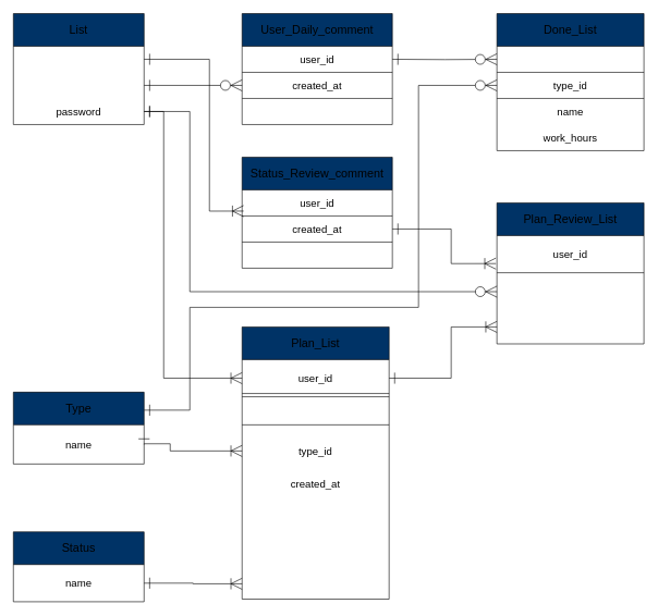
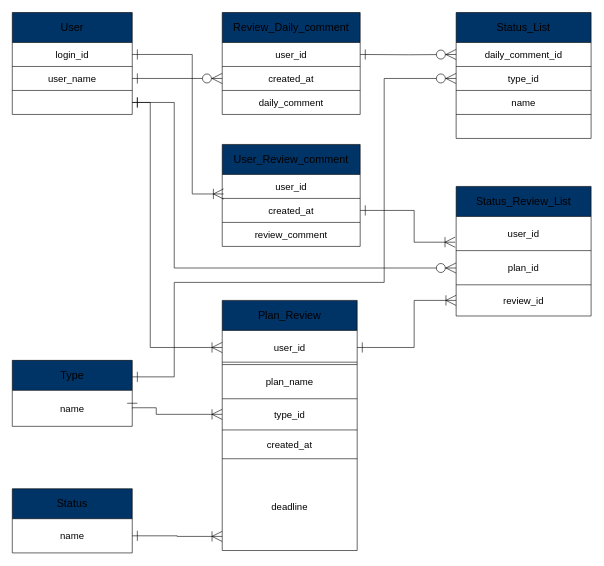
  <mxCell id="0" />
  <mxCell id="1" parent="0" />
- <mxCell id="2" value="&lt;font style=&quot;font-size: 18px&quot;&gt;List&lt;/font&gt;" style="shape=table;html=1;whiteSpace=wrap;startSize=50;container=1;collapsible=0;childLayout=tableLayout;fillColor=#003366;fontSize=17;" parent="1" vertex="1"><mxGeometry x="20" y="20" width="200" height="170" as="geometry" /></mxCell>
+ <mxCell id="2" value="&lt;font style=&quot;font-size: 18px&quot;&gt;User&lt;/font&gt;" style="shape=table;html=1;whiteSpace=wrap;startSize=50;container=1;collapsible=0;childLayout=tableLayout;fillColor=#003366;fontSize=17;" parent="1" vertex="1"><mxGeometry x="20" y="20" width="200" height="170" as="geometry" /></mxCell>
  <mxCell id="3" value="" style="shape=partialRectangle;html=1;whiteSpace=wrap;collapsible=0;dropTarget=0;pointerEvents=0;fillColor=none;top=0;left=0;bottom=0;right=0;points=[[0,0.5],[1,0.5]];portConstraint=eastwest;fontSize=14;" parent="2" vertex="1"><mxGeometry y="50" width="200" height="40" as="geometry" /></mxCell>
+ <mxCell id="4" value="&lt;font style=&quot;font-size: 16px;&quot;&gt;login_id&lt;/font&gt;" style="shape=partialRectangle;html=1;whiteSpace=wrap;connectable=0;overflow=hidden;fillColor=none;top=0;left=0;bottom=0;right=0;fontSize=16;" parent="3" vertex="1"><mxGeometry width="200" height="40" as="geometry" /></mxCell>
  <mxCell id="5" value="" style="shape=partialRectangle;html=1;whiteSpace=wrap;collapsible=0;dropTarget=0;pointerEvents=0;fillColor=none;top=0;left=0;bottom=0;right=0;points=[[0,0.5],[1,0.5]];portConstraint=eastwest;" parent="2" vertex="1"><mxGeometry y="90" width="200" height="40" as="geometry" /></mxCell>
+ <mxCell id="6" value="&lt;font style=&quot;font-size: 16px;&quot;&gt;user_name&lt;/font&gt;" style="shape=partialRectangle;html=1;whiteSpace=wrap;connectable=0;overflow=hidden;fillColor=none;top=0;left=0;bottom=0;right=0;fontSize=16;" parent="5" vertex="1"><mxGeometry width="200" height="40" as="geometry" /></mxCell>
  <mxCell id="7" value="" style="shape=partialRectangle;html=1;whiteSpace=wrap;collapsible=0;dropTarget=0;pointerEvents=0;fillColor=none;top=0;left=0;bottom=0;right=0;points=[[0,0.5],[1,0.5]];portConstraint=eastwest;" parent="2" vertex="1"><mxGeometry y="130" width="200" height="40" as="geometry" /></mxCell>
- <mxCell id="8" value="&lt;font style=&quot;font-size: 16px;&quot;&gt;password&lt;/font&gt;" style="shape=partialRectangle;html=1;whiteSpace=wrap;connectable=0;overflow=hidden;fillColor=none;top=0;left=0;bottom=0;right=0;fontSize=16;" parent="7" vertex="1"><mxGeometry width="200" height="40" as="geometry" /></mxCell>
- <mxCell id="9" value="&lt;font style=&quot;font-size: 18px&quot;&gt;Done_List&lt;/font&gt;" style="shape=table;html=1;whiteSpace=wrap;startSize=50;container=1;collapsible=0;childLayout=tableLayout;fillColor=#003366;rounded=0;" parent="1" vertex="1"><mxGeometry x="760" y="20" width="225" height="210" as="geometry" /></mxCell>
+ <mxCell id="9" value="&lt;font style=&quot;font-size: 18px&quot;&gt;Status_List&lt;/font&gt;" style="shape=table;html=1;whiteSpace=wrap;startSize=50;container=1;collapsible=0;childLayout=tableLayout;fillColor=#003366;rounded=0;" parent="1" vertex="1"><mxGeometry x="760" y="20" width="225" height="210" as="geometry" /></mxCell>
  <mxCell id="10" value="" style="shape=partialRectangle;html=1;whiteSpace=wrap;collapsible=0;dropTarget=0;pointerEvents=0;fillColor=none;top=0;left=0;bottom=0;right=0;points=[[0,0.5],[1,0.5]];portConstraint=eastwest;" parent="9" vertex="1"><mxGeometry y="50" width="225" height="40" as="geometry" /></mxCell>
+ <mxCell id="11" value="&lt;font style=&quot;font-size: 16px;&quot;&gt;daily_comment_id&lt;/font&gt;" style="shape=partialRectangle;html=1;whiteSpace=wrap;connectable=0;overflow=hidden;fillColor=none;top=0;left=0;bottom=0;right=0;fontSize=16;" parent="10" vertex="1"><mxGeometry width="225" height="40" as="geometry" /></mxCell>
  <mxCell id="12" value="" style="shape=partialRectangle;html=1;whiteSpace=wrap;collapsible=0;dropTarget=0;pointerEvents=0;fillColor=none;top=0;left=0;bottom=0;right=0;points=[[0,0.5],[1,0.5]];portConstraint=eastwest;" parent="9" vertex="1"><mxGeometry y="90" width="225" height="40" as="geometry" /></mxCell>
  <mxCell id="13" value="&lt;span style=&quot;font-size: 16px;&quot;&gt;type_id&lt;/span&gt;" style="shape=partialRectangle;html=1;whiteSpace=wrap;connectable=0;overflow=hidden;fillColor=none;top=0;left=0;bottom=0;right=0;fontSize=16;" parent="12" vertex="1"><mxGeometry width="225" height="40" as="geometry" /></mxCell>
  <mxCell id="14" value="" style="shape=partialRectangle;html=1;whiteSpace=wrap;collapsible=0;dropTarget=0;pointerEvents=0;fillColor=none;top=0;left=0;bottom=0;right=0;points=[[0,0.5],[1,0.5]];portConstraint=eastwest;" parent="9" vertex="1"><mxGeometry y="130" width="225" height="40" as="geometry" /></mxCell>
  <mxCell id="15" value="&lt;font style=&quot;font-size: 16px;&quot;&gt;name&lt;/font&gt;" style="shape=partialRectangle;html=1;whiteSpace=wrap;connectable=0;overflow=hidden;fillColor=none;top=0;left=0;bottom=0;right=0;fontSize=16;" parent="14" vertex="1"><mxGeometry width="225" height="40" as="geometry" /></mxCell>
  <mxCell id="16" value="" style="shape=partialRectangle;html=1;whiteSpace=wrap;collapsible=0;dropTarget=0;pointerEvents=0;fillColor=none;top=0;left=0;bottom=0;right=0;points=[[0,0.5],[1,0.5]];portConstraint=eastwest;" parent="9" vertex="1"><mxGeometry y="170" width="225" height="40" as="geometry" /></mxCell>
- <mxCell id="17" value="&lt;font style=&quot;font-size: 16px;&quot;&gt;work_hours&lt;/font&gt;" style="shape=partialRectangle;html=1;whiteSpace=wrap;connectable=0;overflow=hidden;fillColor=none;top=0;left=0;bottom=0;right=0;fontSize=16;" parent="16" vertex="1"><mxGeometry width="225" height="40" as="geometry" /></mxCell>
- <mxCell id="18" value="&lt;font style=&quot;font-size: 18px&quot;&gt;User_Daily_comment&lt;/font&gt;" style="shape=table;html=1;whiteSpace=wrap;startSize=50;container=1;collapsible=0;childLayout=tableLayout;fillColor=#003366;" parent="1" vertex="1"><mxGeometry x="370" y="20" width="230" height="170" as="geometry" /></mxCell>
+ <mxCell id="18" value="&lt;font style=&quot;font-size: 18px&quot;&gt;Review_Daily_comment&lt;/font&gt;" style="shape=table;html=1;whiteSpace=wrap;startSize=50;container=1;collapsible=0;childLayout=tableLayout;fillColor=#003366;" parent="1" vertex="1"><mxGeometry x="370" y="20" width="230" height="170" as="geometry" /></mxCell>
  <mxCell id="19" value="" style="shape=partialRectangle;html=1;whiteSpace=wrap;collapsible=0;dropTarget=0;pointerEvents=0;fillColor=none;top=0;left=0;bottom=0;right=0;points=[[0,0.5],[1,0.5]];portConstraint=eastwest;" parent="18" vertex="1"><mxGeometry y="50" width="230" height="40" as="geometry" /></mxCell>
  <mxCell id="20" value="&lt;font style=&quot;font-size: 16px;&quot;&gt;user_id&lt;/font&gt;" style="shape=partialRectangle;html=1;whiteSpace=wrap;connectable=0;overflow=hidden;fillColor=none;top=0;left=0;bottom=0;right=0;fontSize=16;" parent="19" vertex="1"><mxGeometry width="230" height="40" as="geometry" /></mxCell>
  <mxCell id="21" value="" style="shape=partialRectangle;html=1;whiteSpace=wrap;collapsible=0;dropTarget=0;pointerEvents=0;fillColor=none;top=0;left=0;bottom=0;right=0;points=[[0,0.5],[1,0.5]];portConstraint=eastwest;" parent="18" vertex="1"><mxGeometry y="90" width="230" height="40" as="geometry" /></mxCell>
  <mxCell id="22" value="&lt;font style=&quot;font-size: 16px;&quot;&gt;created_at&lt;/font&gt;" style="shape=partialRectangle;html=1;whiteSpace=wrap;connectable=0;overflow=hidden;fillColor=none;top=0;left=0;bottom=0;right=0;fontSize=16;" parent="21" vertex="1"><mxGeometry width="230" height="40" as="geometry" /></mxCell>
  <mxCell id="23" value="" style="shape=partialRectangle;html=1;whiteSpace=wrap;collapsible=0;dropTarget=0;pointerEvents=0;fillColor=none;top=0;left=0;bottom=0;right=0;points=[[0,0.5],[1,0.5]];portConstraint=eastwest;" parent="18" vertex="1"><mxGeometry y="130" width="230" height="40" as="geometry" /></mxCell>
- <mxCell id="25" value="&lt;font style=&quot;font-size: 18px&quot;&gt;Status_Review_comment&lt;/font&gt;" style="shape=table;html=1;whiteSpace=wrap;startSize=50;container=1;collapsible=0;childLayout=tableLayout;fillColor=#003366;" parent="1" vertex="1"><mxGeometry x="370" y="240" width="230" height="170" as="geometry" /></mxCell>
+ <mxCell id="24" value="&lt;font style=&quot;font-size: 16px;&quot;&gt;daily_comment&lt;/font&gt;" style="shape=partialRectangle;html=1;whiteSpace=wrap;connectable=0;overflow=hidden;fillColor=none;top=0;left=0;bottom=0;right=0;fontSize=16;" parent="23" vertex="1"><mxGeometry width="230" height="40" as="geometry" /></mxCell>
+ <mxCell id="25" value="&lt;font style=&quot;font-size: 18px&quot;&gt;User_Review_comment&lt;/font&gt;" style="shape=table;html=1;whiteSpace=wrap;startSize=50;container=1;collapsible=0;childLayout=tableLayout;fillColor=#003366;" parent="1" vertex="1"><mxGeometry x="370" y="240" width="230" height="170" as="geometry" /></mxCell>
  <mxCell id="26" value="" style="shape=partialRectangle;html=1;whiteSpace=wrap;collapsible=0;dropTarget=0;pointerEvents=0;fillColor=none;top=0;left=0;bottom=0;right=0;points=[[0,0.5],[1,0.5]];portConstraint=eastwest;" parent="25" vertex="1"><mxGeometry y="50" width="230" height="40" as="geometry" /></mxCell>
  <mxCell id="27" value="&lt;font style=&quot;font-size: 16px;&quot;&gt;user_id&lt;/font&gt;" style="shape=partialRectangle;html=1;whiteSpace=wrap;connectable=0;overflow=hidden;fillColor=none;top=0;left=0;bottom=0;right=0;fontSize=16;" parent="26" vertex="1"><mxGeometry width="230" height="40" as="geometry" /></mxCell>
  <mxCell id="28" value="" style="shape=partialRectangle;html=1;whiteSpace=wrap;collapsible=0;dropTarget=0;pointerEvents=0;fillColor=none;top=0;left=0;bottom=0;right=0;points=[[0,0.5],[1,0.5]];portConstraint=eastwest;" parent="25" vertex="1"><mxGeometry y="90" width="230" height="40" as="geometry" /></mxCell>
  <mxCell id="29" value="&lt;font style=&quot;font-size: 16px;&quot;&gt;created_at&lt;/font&gt;" style="shape=partialRectangle;html=1;whiteSpace=wrap;connectable=0;overflow=hidden;fillColor=none;top=0;left=0;bottom=0;right=0;fontSize=16;" parent="28" vertex="1"><mxGeometry width="230" height="40" as="geometry" /></mxCell>
  <mxCell id="30" value="" style="shape=partialRectangle;html=1;whiteSpace=wrap;collapsible=0;dropTarget=0;pointerEvents=0;fillColor=none;top=0;left=0;bottom=0;right=0;points=[[0,0.5],[1,0.5]];portConstraint=eastwest;" parent="25" vertex="1"><mxGeometry y="130" width="230" height="40" as="geometry" /></mxCell>
- <mxCell id="32" value="&lt;font style=&quot;font-size: 18px&quot;&gt;Plan_List&lt;/font&gt;" style="shape=table;html=1;whiteSpace=wrap;startSize=50;container=1;collapsible=0;childLayout=tableLayout;fillColor=#003366;rounded=0;" parent="1" vertex="1"><mxGeometry x="370" y="500" width="225" height="417" as="geometry" /></mxCell>
+ <mxCell id="31" value="&lt;font style=&quot;font-size: 16px;&quot;&gt;review_comment&lt;/font&gt;" style="shape=partialRectangle;html=1;whiteSpace=wrap;connectable=0;overflow=hidden;fillColor=none;top=0;left=0;bottom=0;right=0;fontSize=16;" parent="30" vertex="1"><mxGeometry width="230" height="40" as="geometry" /></mxCell>
+ <mxCell id="32" value="&lt;font style=&quot;font-size: 18px&quot;&gt;Plan_Review&lt;/font&gt;" style="shape=table;html=1;whiteSpace=wrap;startSize=50;container=1;collapsible=0;childLayout=tableLayout;fillColor=#003366;rounded=0;" parent="1" vertex="1"><mxGeometry x="370" y="500" width="225" height="417" as="geometry" /></mxCell>
  <mxCell id="33" value="" style="shape=partialRectangle;html=1;whiteSpace=wrap;collapsible=0;dropTarget=0;pointerEvents=0;fillColor=none;top=0;left=0;bottom=0;right=0;points=[[0,0.5],[1,0.5]];portConstraint=eastwest;" parent="32" vertex="1"><mxGeometry y="50" width="225" height="57" as="geometry" /></mxCell>
  <mxCell id="34" value="&lt;font style=&quot;font-size: 16px&quot;&gt;user_id&lt;/font&gt;" style="shape=partialRectangle;html=1;whiteSpace=wrap;connectable=0;overflow=hidden;fillColor=none;top=0;left=0;bottom=0;right=0;fontSize=16;" parent="33" vertex="1"><mxGeometry width="225" height="57" as="geometry" /></mxCell>
  <mxCell id="35" value="" style="shape=partialRectangle;html=1;whiteSpace=wrap;collapsible=0;dropTarget=0;pointerEvents=0;fillColor=none;top=0;left=0;bottom=0;right=0;points=[[0,0.5],[1,0.5]];portConstraint=eastwest;" parent="32" vertex="1"><mxGeometry y="107" width="225" height="57" as="geometry" /></mxCell>
+ <mxCell id="36" value="&lt;font style=&quot;font-size: 16px;&quot;&gt;plan_name&lt;/font&gt;" style="shape=partialRectangle;html=1;whiteSpace=wrap;connectable=0;overflow=hidden;fillColor=none;top=0;left=0;bottom=0;right=0;fontSize=16;" parent="35" vertex="1"><mxGeometry width="225" height="57" as="geometry" /></mxCell>
  <mxCell id="37" value="" style="shape=partialRectangle;html=1;whiteSpace=wrap;collapsible=0;dropTarget=0;pointerEvents=0;fillColor=none;top=0;left=0;bottom=0;right=0;points=[[0,0.5],[1,0.5]];portConstraint=eastwest;" parent="32" vertex="1"><mxGeometry y="164" width="225" height="52" as="geometry" /></mxCell>
  <mxCell id="38" value="&lt;span style=&quot;font-size: 16px;&quot;&gt;type_id&lt;/span&gt;" style="shape=partialRectangle;html=1;whiteSpace=wrap;connectable=0;overflow=hidden;fillColor=none;top=0;left=0;bottom=0;right=0;fontSize=16;" parent="37" vertex="1"><mxGeometry width="225" height="52" as="geometry" /></mxCell>
  <mxCell id="39" value="" style="shape=partialRectangle;html=1;whiteSpace=wrap;collapsible=0;dropTarget=0;pointerEvents=0;fillColor=none;top=0;left=0;bottom=0;right=0;points=[[0,0.5],[1,0.5]];portConstraint=eastwest;" parent="32" vertex="1"><mxGeometry y="216" width="225" height="48" as="geometry" /></mxCell>
  <mxCell id="40" value="&lt;font style=&quot;font-size: 16px;&quot;&gt;created_at&lt;/font&gt;" style="shape=partialRectangle;html=1;whiteSpace=wrap;connectable=0;overflow=hidden;fillColor=none;top=0;left=0;bottom=0;right=0;fontSize=16;" parent="39" vertex="1"><mxGeometry width="225" height="48" as="geometry" /></mxCell>
  <mxCell id="41" value="" style="shape=partialRectangle;html=1;whiteSpace=wrap;collapsible=0;dropTarget=0;pointerEvents=0;fillColor=none;top=0;left=0;bottom=0;right=0;points=[[0,0.5],[1,0.5]];portConstraint=eastwest;" parent="32" vertex="1"><mxGeometry y="264" width="225" height="53" as="geometry" /></mxCell>
  <mxCell id="42" value="" style="shape=partialRectangle;html=1;whiteSpace=wrap;collapsible=0;dropTarget=0;pointerEvents=0;fillColor=none;top=0;left=0;bottom=0;right=0;points=[[0,0.5],[1,0.5]];portConstraint=eastwest;" parent="32" vertex="1"><mxGeometry y="317" width="225" height="53" as="geometry" /></mxCell>
+ <mxCell id="43" value="&lt;font style=&quot;font-size: 16px&quot;&gt;deadline&lt;/font&gt;" style="shape=partialRectangle;html=1;whiteSpace=wrap;connectable=0;overflow=hidden;fillColor=none;top=0;left=0;bottom=0;right=0;fontSize=16;" parent="42" vertex="1"><mxGeometry width="225" height="53" as="geometry" /></mxCell>
  <mxCell id="44" value="" style="shape=partialRectangle;html=1;whiteSpace=wrap;collapsible=0;dropTarget=0;pointerEvents=0;fillColor=none;top=0;left=0;bottom=0;right=0;points=[[0,0.5],[1,0.5]];portConstraint=eastwest;" parent="32" vertex="1"><mxGeometry y="370" width="225" height="47" as="geometry" /></mxCell>
- <mxCell id="45" value="&lt;font style=&quot;font-size: 18px&quot;&gt;Plan_Review_List&lt;/font&gt;" style="shape=table;html=1;whiteSpace=wrap;startSize=50;container=1;collapsible=0;childLayout=tableLayout;fillColor=#003366;rounded=0;" parent="1" vertex="1"><mxGeometry x="760" y="310" width="225" height="216" as="geometry" /></mxCell>
+ <mxCell id="45" value="&lt;font style=&quot;font-size: 18px&quot;&gt;Status_Review_List&lt;/font&gt;" style="shape=table;html=1;whiteSpace=wrap;startSize=50;container=1;collapsible=0;childLayout=tableLayout;fillColor=#003366;rounded=0;" parent="1" vertex="1"><mxGeometry x="760" y="310" width="225" height="216" as="geometry" /></mxCell>
  <mxCell id="46" value="" style="shape=partialRectangle;html=1;whiteSpace=wrap;collapsible=0;dropTarget=0;pointerEvents=0;fillColor=none;top=0;left=0;bottom=0;right=0;points=[[0,0.5],[1,0.5]];portConstraint=eastwest;" parent="45" vertex="1"><mxGeometry y="50" width="225" height="57" as="geometry" /></mxCell>
  <mxCell id="47" value="&lt;font style=&quot;font-size: 16px&quot;&gt;user_id&lt;/font&gt;" style="shape=partialRectangle;html=1;whiteSpace=wrap;connectable=0;overflow=hidden;fillColor=none;top=0;left=0;bottom=0;right=0;fontSize=16;" parent="46" vertex="1"><mxGeometry width="225" height="57" as="geometry" /></mxCell>
  <mxCell id="48" value="" style="shape=partialRectangle;html=1;whiteSpace=wrap;collapsible=0;dropTarget=0;pointerEvents=0;fillColor=none;top=0;left=0;bottom=0;right=0;points=[[0,0.5],[1,0.5]];portConstraint=eastwest;" parent="45" vertex="1"><mxGeometry y="107" width="225" height="57" as="geometry" /></mxCell>
+ <mxCell id="49" value="&lt;font style=&quot;font-size: 16px&quot;&gt;plan_id&lt;/font&gt;" style="shape=partialRectangle;html=1;whiteSpace=wrap;connectable=0;overflow=hidden;fillColor=none;top=0;left=0;bottom=0;right=0;fontSize=16;" parent="48" vertex="1"><mxGeometry width="225" height="57" as="geometry" /></mxCell>
  <mxCell id="50" value="" style="shape=partialRectangle;html=1;whiteSpace=wrap;collapsible=0;dropTarget=0;pointerEvents=0;fillColor=none;top=0;left=0;bottom=0;right=0;points=[[0,0.5],[1,0.5]];portConstraint=eastwest;" parent="45" vertex="1"><mxGeometry y="164" width="225" height="52" as="geometry" /></mxCell>
+ <mxCell id="51" value="&lt;span style=&quot;font-size: 16px&quot;&gt;review_id&lt;/span&gt;" style="shape=partialRectangle;html=1;whiteSpace=wrap;connectable=0;overflow=hidden;fillColor=none;top=0;left=0;bottom=0;right=0;fontSize=16;" parent="50" vertex="1"><mxGeometry width="225" height="52" as="geometry" /></mxCell>
  <mxCell id="52" style="edgeStyle=orthogonalEdgeStyle;rounded=0;orthogonalLoop=1;jettySize=auto;html=1;exitX=1;exitY=0.25;exitDx=0;exitDy=0;startArrow=ERone;startFill=0;startSize=15;endArrow=ERzeroToMany;endFill=1;endSize=15;strokeWidth=1;fontSize=16;entryX=0;entryY=0.5;entryDx=0;entryDy=0;" parent="1" source="53" target="12" edge="1"><mxGeometry relative="1" as="geometry"><mxPoint x="740" y="270" as="targetPoint" /><Array as="points"><mxPoint x="290" y="627" /><mxPoint x="290" y="470" /><mxPoint x="640" y="470" /><mxPoint x="640" y="130" /></Array></mxGeometry></mxCell>
  <mxCell id="53" value="&lt;span style=&quot;font-size: 18px&quot;&gt;Type&lt;/span&gt;" style="shape=table;html=1;whiteSpace=wrap;startSize=50;container=1;collapsible=0;childLayout=tableLayout;fillColor=#003366;rounded=0;" parent="1" vertex="1"><mxGeometry x="20" y="600" width="200" height="110" as="geometry" /></mxCell>
  <mxCell id="54" value="" style="shape=partialRectangle;html=1;whiteSpace=wrap;collapsible=0;dropTarget=0;pointerEvents=0;fillColor=none;top=0;left=0;bottom=0;right=0;points=[[0,0.5],[1,0.5]];portConstraint=eastwest;" parent="53" vertex="1"><mxGeometry y="50" width="200" height="60" as="geometry" /></mxCell>
  <mxCell id="55" value="&lt;font style=&quot;font-size: 16px&quot;&gt;name&lt;/font&gt;" style="shape=partialRectangle;html=1;whiteSpace=wrap;connectable=0;overflow=hidden;fillColor=none;top=0;left=0;bottom=0;right=0;fontSize=16;" parent="54" vertex="1"><mxGeometry width="200" height="60" as="geometry" /></mxCell>
  <mxCell id="56" value="&lt;span style=&quot;font-size: 18px&quot;&gt;Status&lt;/span&gt;" style="shape=table;html=1;whiteSpace=wrap;startSize=50;container=1;collapsible=0;childLayout=tableLayout;fillColor=#003366;rounded=0;" parent="1" vertex="1"><mxGeometry x="20" y="814" width="200" height="107" as="geometry" /></mxCell>
  <mxCell id="57" value="" style="shape=partialRectangle;html=1;whiteSpace=wrap;collapsible=0;dropTarget=0;pointerEvents=0;fillColor=none;top=0;left=0;bottom=0;right=0;points=[[0,0.5],[1,0.5]];portConstraint=eastwest;" parent="56" vertex="1"><mxGeometry y="50" width="200" height="57" as="geometry" /></mxCell>
  <mxCell id="58" value="&lt;font style=&quot;font-size: 16px&quot;&gt;name&lt;/font&gt;" style="shape=partialRectangle;html=1;whiteSpace=wrap;connectable=0;overflow=hidden;fillColor=none;top=0;left=0;bottom=0;right=0;fontSize=16;" parent="57" vertex="1"><mxGeometry width="200" height="57" as="geometry" /></mxCell>
  <mxCell id="59" style="edgeStyle=orthogonalEdgeStyle;rounded=0;orthogonalLoop=1;jettySize=auto;html=1;exitX=1;exitY=0.5;exitDx=0;exitDy=0;entryX=0;entryY=0.5;entryDx=0;entryDy=0;fontSize=16;endArrow=ERzeroToMany;endFill=1;strokeWidth=1;endSize=15;startArrow=ERone;startFill=0;startSize=15;" parent="1" source="5" target="21" edge="1"><mxGeometry relative="1" as="geometry" /></mxCell>
  <mxCell id="60" style="edgeStyle=orthogonalEdgeStyle;rounded=0;orthogonalLoop=1;jettySize=auto;html=1;exitX=1;exitY=0.5;exitDx=0;exitDy=0;entryX=0;entryY=0.5;entryDx=0;entryDy=0;fontSize=16;endArrow=ERzeroToMany;endFill=1;strokeWidth=1;endSize=15;startArrow=ERone;startFill=0;startSize=15;" parent="1" target="10" edge="1"><mxGeometry relative="1" as="geometry"><mxPoint x="600" y="90" as="sourcePoint" /><mxPoint x="750" y="90" as="targetPoint" /></mxGeometry></mxCell>
  <mxCell id="61" style="edgeStyle=orthogonalEdgeStyle;rounded=0;orthogonalLoop=1;jettySize=auto;html=1;exitX=1;exitY=0.5;exitDx=0;exitDy=0;entryX=0;entryY=0.5;entryDx=0;entryDy=0;startArrow=ERone;startFill=0;startSize=15;endArrow=ERoneToMany;endFill=0;endSize=15;strokeWidth=1;fontSize=16;" parent="1" source="57" target="44" edge="1"><mxGeometry relative="1" as="geometry" /></mxCell>
  <mxCell id="62" style="edgeStyle=orthogonalEdgeStyle;rounded=0;orthogonalLoop=1;jettySize=auto;html=1;exitX=1;exitY=0.5;exitDx=0;exitDy=0;entryX=0;entryY=0.5;entryDx=0;entryDy=0;startArrow=ERone;startFill=0;startSize=15;endArrow=ERoneToMany;endFill=0;endSize=15;strokeWidth=1;fontSize=16;" parent="1" source="54" target="37" edge="1"><mxGeometry relative="1" as="geometry"><Array as="points"><mxPoint x="260" y="679" /><mxPoint x="260" y="690" /></Array></mxGeometry></mxCell>
  <mxCell id="63" style="edgeStyle=orthogonalEdgeStyle;rounded=0;orthogonalLoop=1;jettySize=auto;html=1;exitX=1;exitY=0.5;exitDx=0;exitDy=0;startArrow=ERone;startFill=0;startSize=15;endArrow=ERzeroToMany;endFill=1;endSize=15;strokeWidth=1;fontSize=16;" parent="1" source="7" target="48" edge="1"><mxGeometry relative="1" as="geometry"><mxPoint x="630" y="550" as="targetPoint" /><Array as="points"><mxPoint x="290" y="170" /><mxPoint x="290" y="446" /></Array></mxGeometry></mxCell>
  <mxCell id="64" style="edgeStyle=orthogonalEdgeStyle;rounded=0;orthogonalLoop=1;jettySize=auto;html=1;exitX=1;exitY=0.5;exitDx=0;exitDy=0;entryX=-0.007;entryY=0.754;entryDx=0;entryDy=0;entryPerimeter=0;startArrow=ERone;startFill=0;startSize=15;endArrow=ERoneToMany;endFill=0;endSize=15;strokeWidth=1;fontSize=16;" parent="1" source="28" target="46" edge="1"><mxGeometry relative="1" as="geometry"><Array as="points"><mxPoint x="690" y="350" /><mxPoint x="690" y="403" /></Array></mxGeometry></mxCell>
  <mxCell id="65" style="edgeStyle=orthogonalEdgeStyle;rounded=0;orthogonalLoop=1;jettySize=auto;html=1;exitX=1;exitY=0.5;exitDx=0;exitDy=0;startArrow=ERone;startFill=0;startSize=15;endArrow=ERoneToMany;endFill=0;endSize=15;strokeWidth=1;fontSize=16;" parent="1" source="33" target="50" edge="1"><mxGeometry relative="1" as="geometry"><Array as="points"><mxPoint x="690" y="578" /><mxPoint x="690" y="500" /></Array></mxGeometry></mxCell>
  <mxCell id="66" style="edgeStyle=orthogonalEdgeStyle;rounded=0;orthogonalLoop=1;jettySize=auto;html=1;exitX=1;exitY=0.5;exitDx=0;exitDy=0;entryX=0.01;entryY=-0.186;entryDx=0;entryDy=0;entryPerimeter=0;startArrow=ERone;startFill=0;startSize=15;endArrow=ERoneToMany;endFill=0;endSize=15;strokeWidth=1;fontSize=16;" parent="1" source="3" target="28" edge="1"><mxGeometry relative="1" as="geometry"><Array as="points"><mxPoint x="320" y="90" /><mxPoint x="320" y="323" /></Array></mxGeometry></mxCell>
  <mxCell id="67" style="edgeStyle=orthogonalEdgeStyle;rounded=0;orthogonalLoop=1;jettySize=auto;html=1;exitX=1;exitY=0.5;exitDx=0;exitDy=0;entryX=0;entryY=0.5;entryDx=0;entryDy=0;startArrow=ERone;startFill=0;startSize=15;endArrow=ERoneToMany;endFill=0;endSize=15;strokeWidth=1;fontSize=16;" parent="1" source="7" target="33" edge="1"><mxGeometry relative="1" as="geometry"><Array as="points"><mxPoint x="250" y="170" /><mxPoint x="250" y="579" /></Array></mxGeometry></mxCell>
